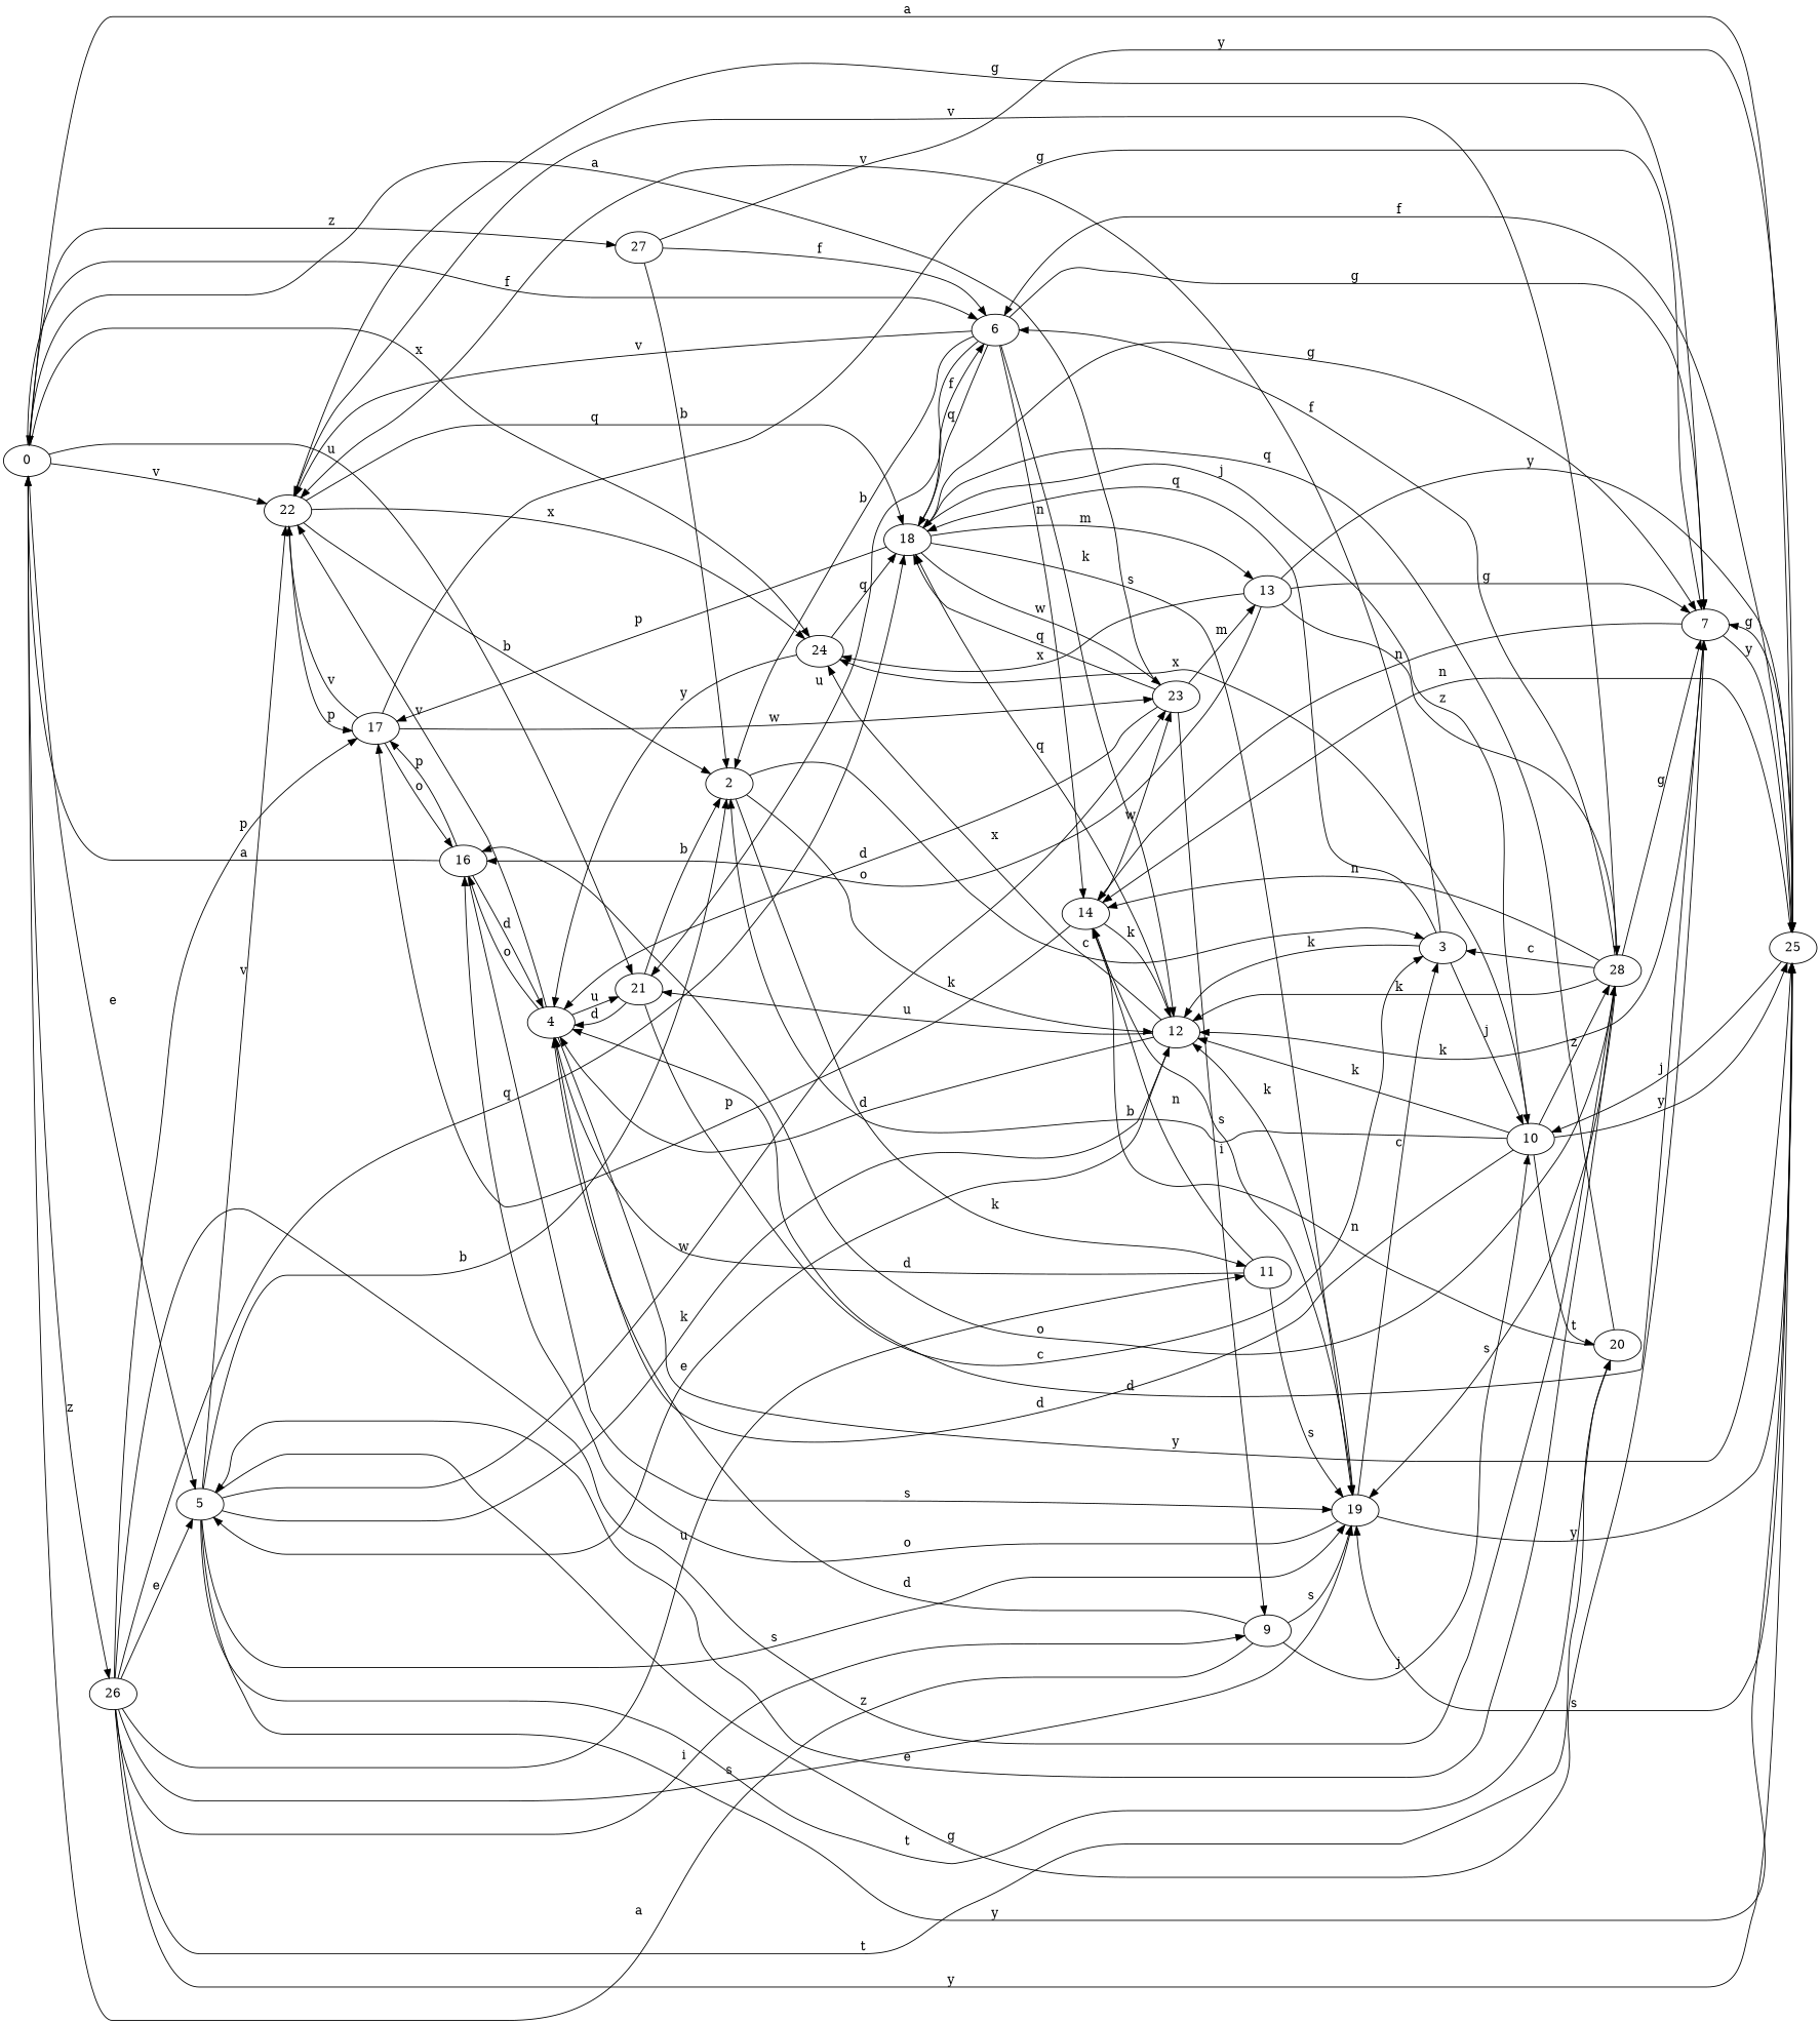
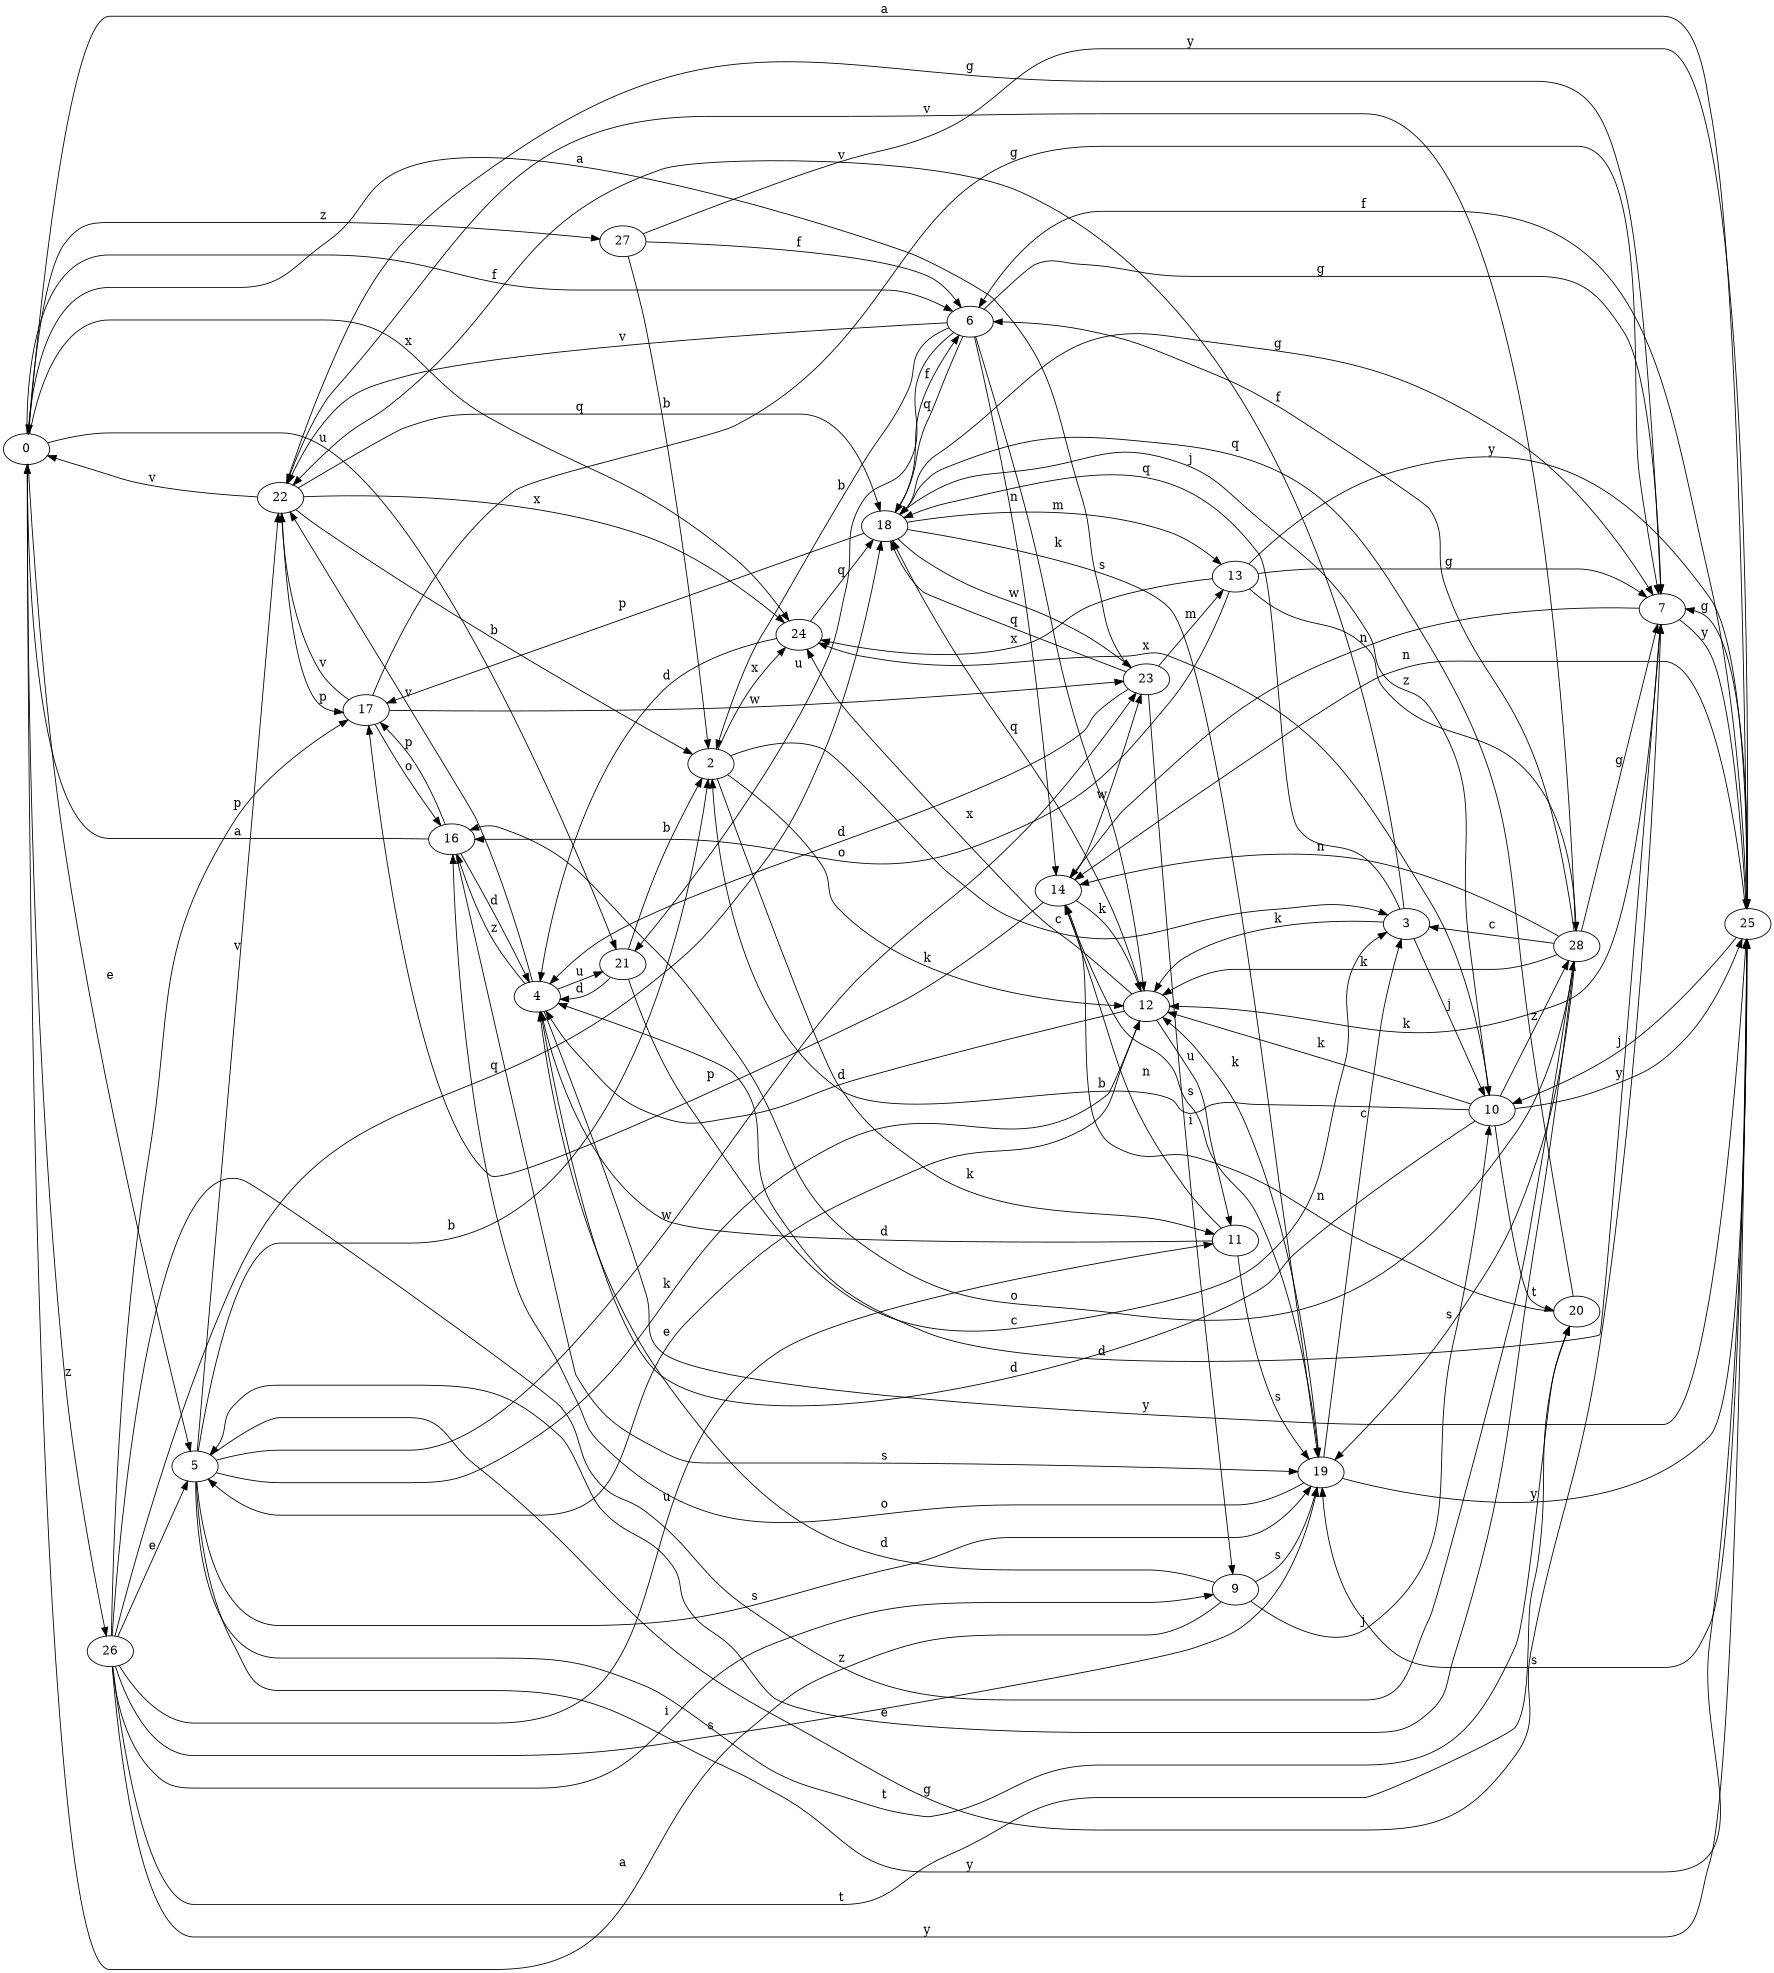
  strict digraph {
    rankdir=LR
    0
    5
    6
    21
    22
    24
    26
    27
    2
    12
    25
    7
    19
    20
    23
    18
    14
    3
    4
    17
    11
    9
    28
    10
    13
    16
    0 -> 5 [label=e]
    0 -> 6 [label=f]
    0 -> 21 [label=u]
-   0 -> 22 [label=v]
+   22 -> 0 [label=v]
    0 -> 24 [label=x]
    0 -> 26 [label=z]
    0 -> 27 [label=z]
    5 -> 22 [label=v]
    5 -> 2 [label=b]
    5 -> 12 [label=k]
    5 -> 25 [label=y]
    5 -> 7 [label=g]
    5 -> 19 [label=s]
    5 -> 20 [label=t]
    5 -> 23 [label=w]
    6 -> 21 [label=u]
    6 -> 22 [label=v]
    6 -> 2 [label=b]
    6 -> 12 [label=k]
    6 -> 7 [label=g]
    6 -> 18 [label=q]
    6 -> 14 [label=n]
    21 -> 2 [label=b]
    21 -> 3 [label=c]
    21 -> 4 [label=d]
    22 -> 24 [label=x]
    22 -> 2 [label=b]
    22 -> 7 [label=g]
    22 -> 18 [label=q]
    22 -> 17 [label=p]
    24 -> 18 [label=q]
-   24 -> 4 [label=y]
+   24 -> 4 [label=d]
    26 -> 5 [label=e]
    26 -> 25 [label=y]
    26 -> 19 [label=s]
    26 -> 20 [label=t]
    26 -> 18 [label=q]
    26 -> 17 [label=p]
    26 -> 11 [label=u]
    26 -> 9 [label=i]
    26 -> 28 [label=z]
    27 -> 6 [label=f]
    27 -> 2 [label=b]
    27 -> 25 [label=y]
+   2 -> 24 [label=x]
    2 -> 12 [label=k]
    2 -> 3 [label=c]
    2 -> 11 [label=k]
    12 -> 5 [label=e]
-   12 -> 21 [label=u]
+   12 -> 11 [label=u]
    12 -> 24 [label=x]
    12 -> 18 [label=q]
    12 -> 4 [label=d]
    25 -> 0 [label=a]
    25 -> 6 [label=f]
    25 -> 7 [label=g]
    25 -> 19 [label=s]
    25 -> 14 [label=n]
    25 -> 10 [label=j]
    7 -> 12 [label=k]
    7 -> 25 [label=y]
    7 -> 14 [label=n]
    7 -> 4 [label=d]
    19 -> 12 [label=k]
    19 -> 25 [label=y]
    19 -> 3 [label=c]
    19 -> 16 [label=o]
    20 -> 18 [label=q]
    20 -> 14 [label=n]
    23 -> 0 [label=a]
    23 -> 18 [label=q]
    23 -> 4 [label=d]
    23 -> 9 [label=i]
    23 -> 13 [label=m]
    18 -> 6 [label=f]
    18 -> 7 [label=g]
    18 -> 19 [label=s]
    18 -> 23 [label=w]
    18 -> 17 [label=p]
    18 -> 10 [label=j]
    18 -> 13 [label=m]
    14 -> 12 [label=k]
    14 -> 19 [label=s]
    14 -> 23 [label=w]
    14 -> 17 [label=p]
    3 -> 22 [label=v]
    3 -> 12 [label=k]
    3 -> 18 [label=q]
    3 -> 10 [label=j]
    4 -> 21 [label=u]
    4 -> 22 [label=v]
    4 -> 25 [label=y]
-   4 -> 16 [label=o]
+   4 -> 16 [label=z]
    17 -> 22 [label=v]
    17 -> 7 [label=g]
    17 -> 23 [label=w]
    17 -> 16 [label=o]
    11 -> 19 [label=s]
    11 -> 14 [label=n]
    11 -> 4 [label=d]
    9 -> 0 [label=a]
    9 -> 19 [label=s]
    9 -> 4 [label=d]
    9 -> 10 [label=j]
    28 -> 5 [label=e]
    28 -> 6 [label=f]
    28 -> 22 [label=v]
    28 -> 12 [label=k]
    28 -> 7 [label=g]
    28 -> 19 [label=s]
    28 -> 14 [label=n]
    28 -> 3 [label=c]
    28 -> 16 [label=o]
    10 -> 24 [label=x]
    10 -> 2 [label=b]
    10 -> 12 [label=k]
    10 -> 25 [label=y]
    10 -> 20 [label=t]
    10 -> 4 [label=d]
    10 -> 28 [label=z]
    13 -> 24 [label=x]
    13 -> 25 [label=y]
    13 -> 7 [label=g]
    13 -> 28 [label=z]
    13 -> 16 [label=o]
    16 -> 0 [label=a]
    16 -> 19 [label=s]
    16 -> 4 [label=d]
    16 -> 17 [label=p]
  }
